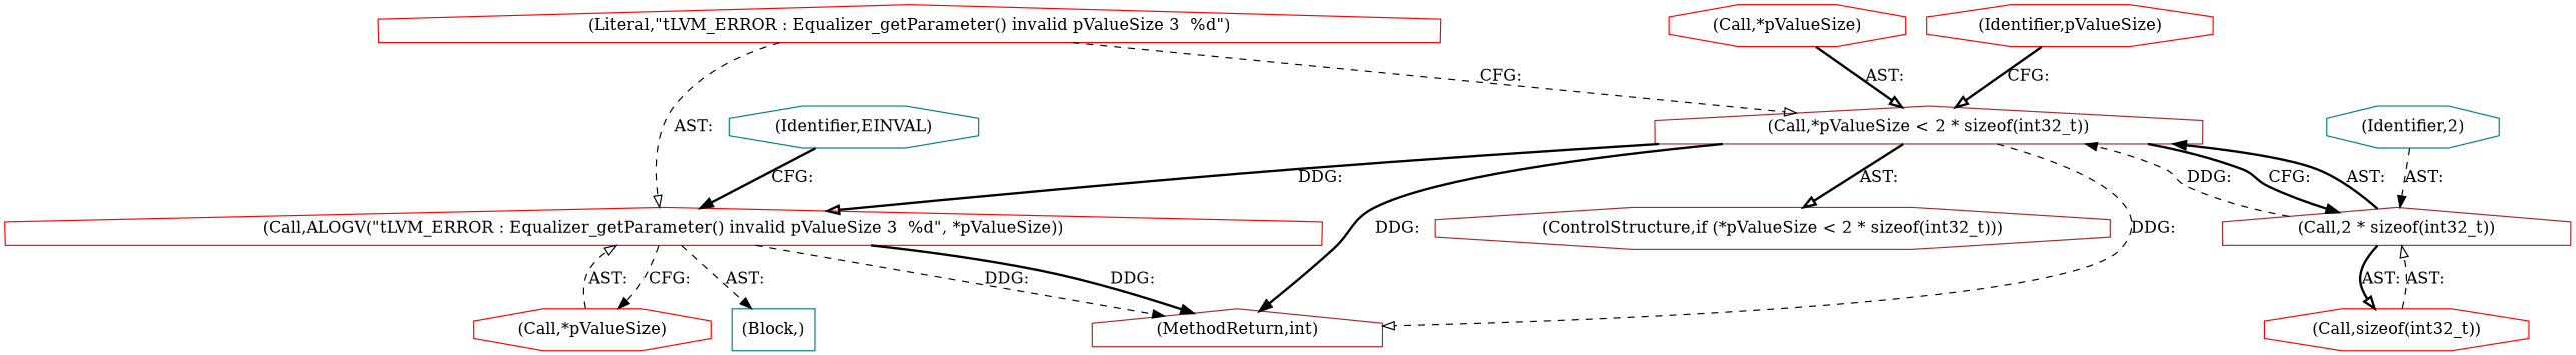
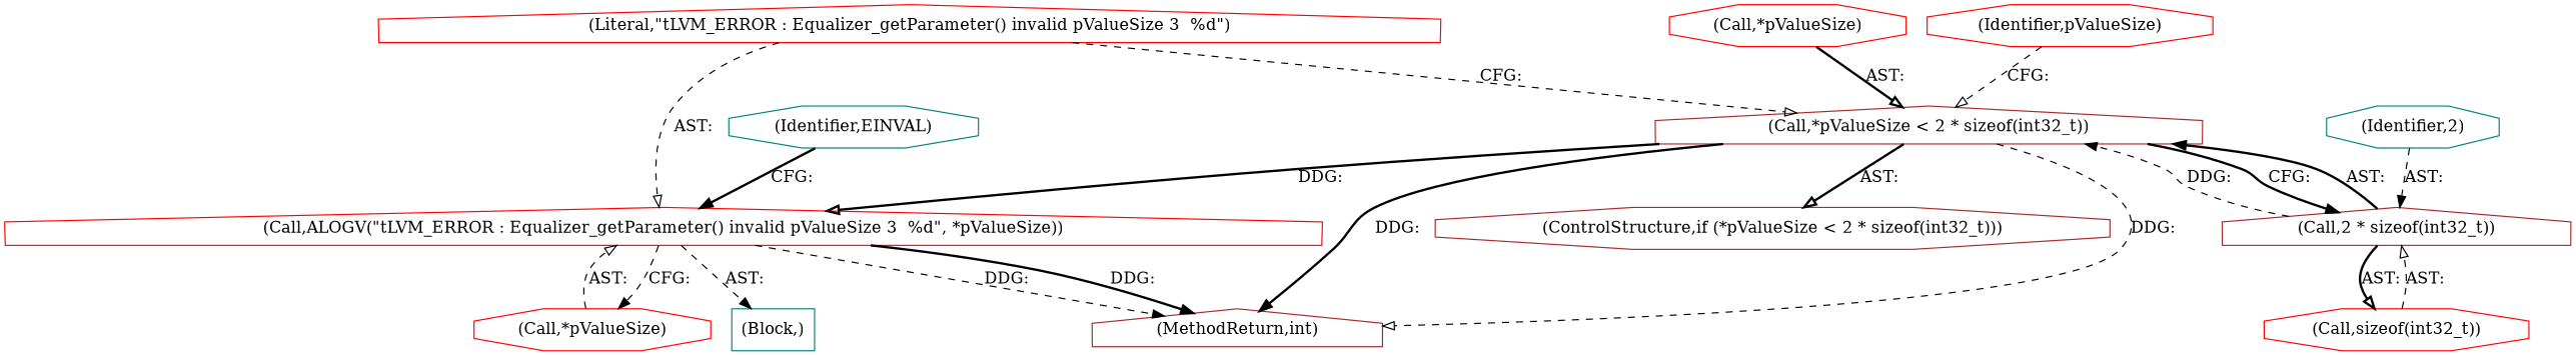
  digraph {
    node [color=red shape=octagon]
    edge [arrowhead=normal style=dashed]
    n1 [label="(Call,ALOGV(\"\tLVM_ERROR : Equalizer_getParameter() invalid pValueSize 3  %d\", *pValueSize))" shape=house]
    n2 [label="(Call,*pValueSize)"]
    n3 [color=brown label="(MethodReturn,int)" shape=house]
    n4 [color=teal label="(Block,)" shape=box]
    n5 [color=brown label="(Call,*pValueSize < 2 * sizeof(int32_t))" shape=house]
    n6 [color=brown label="(Call,2 * sizeof(int32_t))" shape=house]
    n7 [color=brown label="(ControlStructure,if (*pValueSize < 2 * sizeof(int32_t)))"]
    n8 [label="(Call,sizeof(int32_t))"]
    n9 [color=teal label="(Identifier,EINVAL)"]
    n10 [label="(Literal,\"\tLVM_ERROR : Equalizer_getParameter() invalid pValueSize 3  %d\")" shape=house]
    n11 [color=teal label="(Identifier,2)"]
    n12 [label="(Call,*pValueSize)"]
    n13 [label="(Identifier,pValueSize)"]
    n1 -> n2 [label="CFG: "]
    n1 -> n3 [label="DDG: "]
    n1 -> n3 [label="DDG: " style=bold]
    n1 -> n4 [label="AST: "]
    n2 -> n1 [arrowhead=onormal label="AST: "]
    n5 -> n1 [arrowhead=onormal label="DDG: " style=bold]
    n5 -> n3 [arrowhead=onormal label="DDG: "]
    n5 -> n3 [label="DDG: " style=bold]
    n5 -> n6 [label="CFG: " style=bold]
    n5 -> n7 [arrowhead=onormal label="AST: " style=bold]
    n6 -> n5 [label="AST: " style=bold]
    n6 -> n5 [label="DDG: "]
    n6 -> n8 [arrowhead=onormal label="AST: " style=bold]
    n8 -> n6 [arrowhead=onormal label="AST: "]
    n9 -> n1 [label="CFG: " style=bold]
    n10 -> n1 [arrowhead=onormal label="AST: "]
    n10 -> n5 [arrowhead=onormal label="CFG: "]
    n11 -> n6 [label="AST: "]
    n12 -> n5 [arrowhead=onormal label="AST: " style=bold]
-   n13 -> n5 [arrowhead=onormal label="CFG: " style=bold]
+   n13 -> n5 [arrowhead=onormal label="CFG: "]
  }
